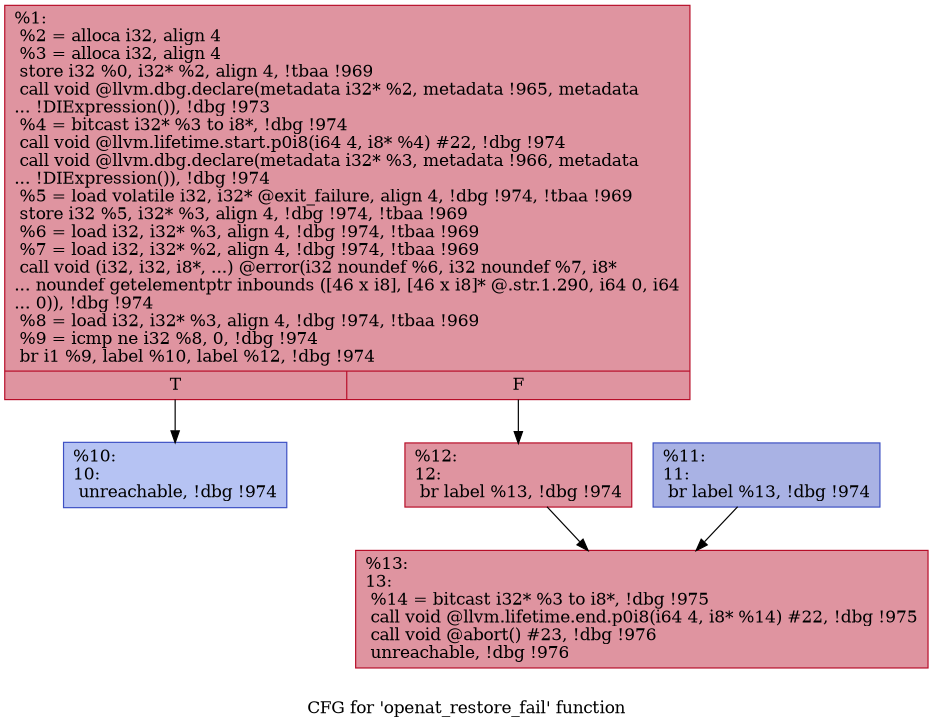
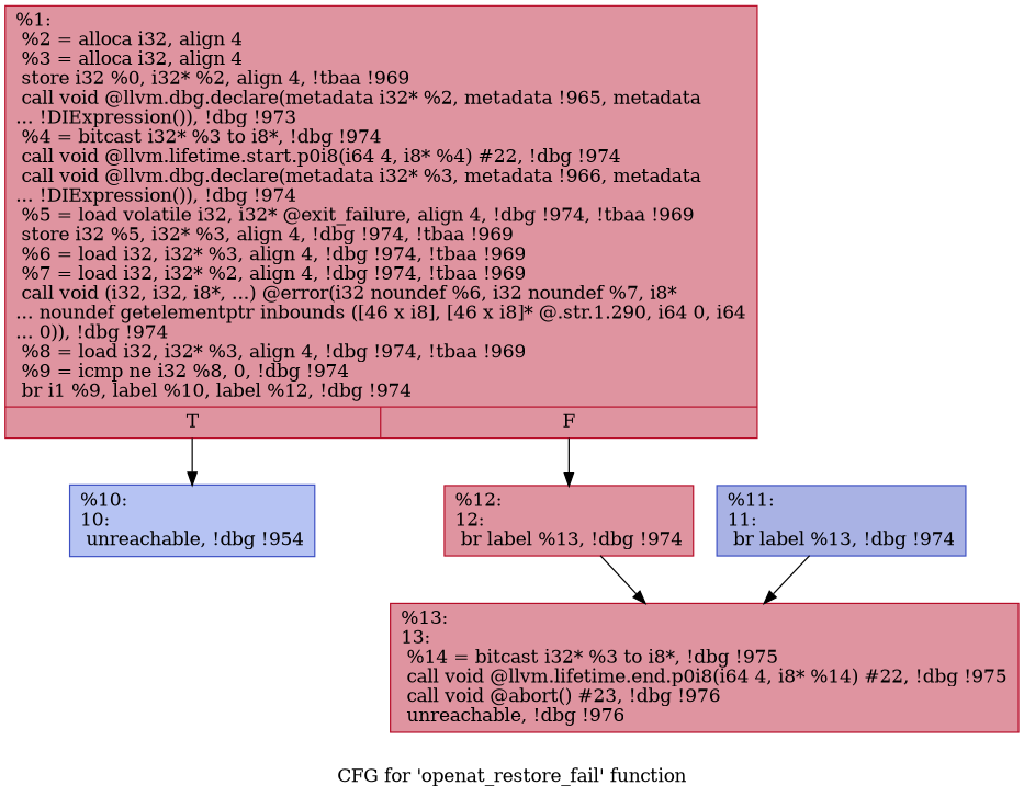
  digraph {
    label="CFG for 'openat_restore_fail' function"
    node [color="#b70d28ff" fillcolor="#b70d2870" shape=record style=filled]
    n1 [label="{%1:\l  %2 = alloca i32, align 4\l  %3 = alloca i32, align 4\l  store i32 %0, i32* %2, align 4, !tbaa !969\l  call void @llvm.dbg.declare(metadata i32* %2, metadata !965, metadata\l... !DIExpression()), !dbg !973\l  %4 = bitcast i32* %3 to i8*, !dbg !974\l  call void @llvm.lifetime.start.p0i8(i64 4, i8* %4) #22, !dbg !974\l  call void @llvm.dbg.declare(metadata i32* %3, metadata !966, metadata\l... !DIExpression()), !dbg !974\l  %5 = load volatile i32, i32* @exit_failure, align 4, !dbg !974, !tbaa !969\l  store i32 %5, i32* %3, align 4, !dbg !974, !tbaa !969\l  %6 = load i32, i32* %3, align 4, !dbg !974, !tbaa !969\l  %7 = load i32, i32* %2, align 4, !dbg !974, !tbaa !969\l  call void (i32, i32, i8*, ...) @error(i32 noundef %6, i32 noundef %7, i8*\l... noundef getelementptr inbounds ([46 x i8], [46 x i8]* @.str.1.290, i64 0, i64\l... 0)), !dbg !974\l  %8 = load i32, i32* %3, align 4, !dbg !974, !tbaa !969\l  %9 = icmp ne i32 %8, 0, !dbg !974\l  br i1 %9, label %10, label %12, !dbg !974\l|{<s0>T|<s1>F}}"]
-   n2 [color="#3d50c3ff" fillcolor="#5977e370" label="{%10:\l10:                                               \l  unreachable, !dbg !974\l}"]
+   n2 [color="#3d50c3ff" fillcolor="#5977e370" label="{%10:\l10:                                               \l  unreachable, !dbg !954\l}"]
    n3 [label="{%12:\l12:                                               \l  br label %13, !dbg !974\l}"]
    n4 [label="{%13:\l13:                                               \l  %14 = bitcast i32* %3 to i8*, !dbg !975\l  call void @llvm.lifetime.end.p0i8(i64 4, i8* %14) #22, !dbg !975\l  call void @abort() #23, !dbg !976\l  unreachable, !dbg !976\l}"]
    n5 [color="#3d50c3ff" fillcolor="#3d50c370" label="{%11:\l11:                                               \l  br label %13, !dbg !974\l}"]
    n1 -> n2 [tailport=s0]
    n1 -> n3 [tailport=s1]
    n3 -> n4
    n5 -> n4
  }
